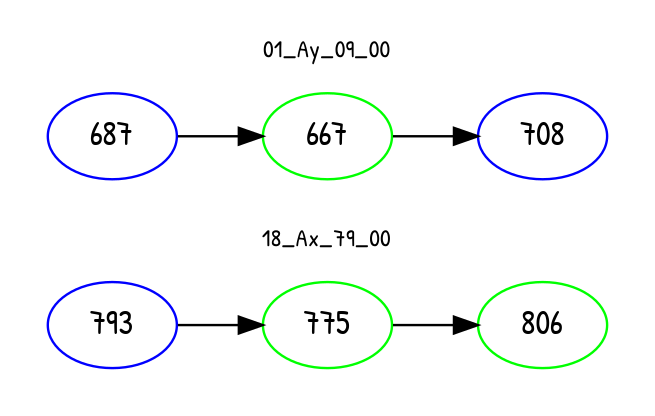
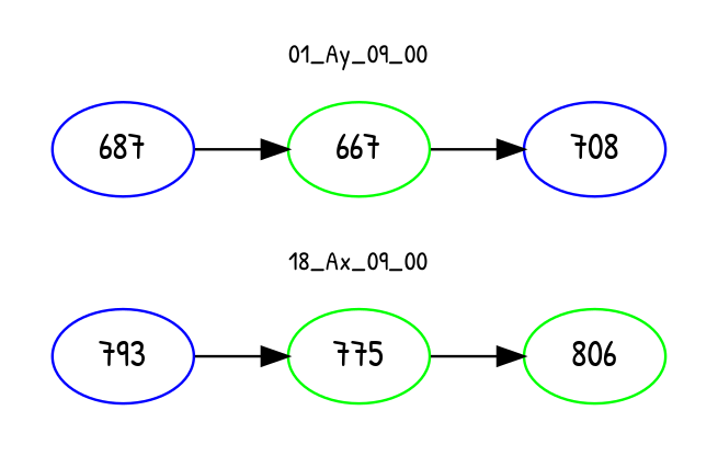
  digraph {
    fontname="Patrick Hand"
    rankdir=LR
    node [color=blue fontname="Patrick Hand"]
    edge [color=black fontname="Patrick Hand"]
    n1 [label=793]
    n2 [color=green label=775]
    n3 [color=green label=806]
    n4 [label=687]
    n5 [color=green label=667]
    n6 [label=708]
    subgraph cluster_1 {
      color=white
      fontsize=10
-     label="18_Ax_79_00"
+     label="18_Ax_09_00"
      n1
      n2
      n3
    }
    subgraph cluster_2 {
      color=white
      fontsize=10
      label="01_Ay_09_00"
      n4
      n5
      n6
    }
    n1 -> n2
    n2 -> n3
    n4 -> n5
    n5 -> n6
  }
